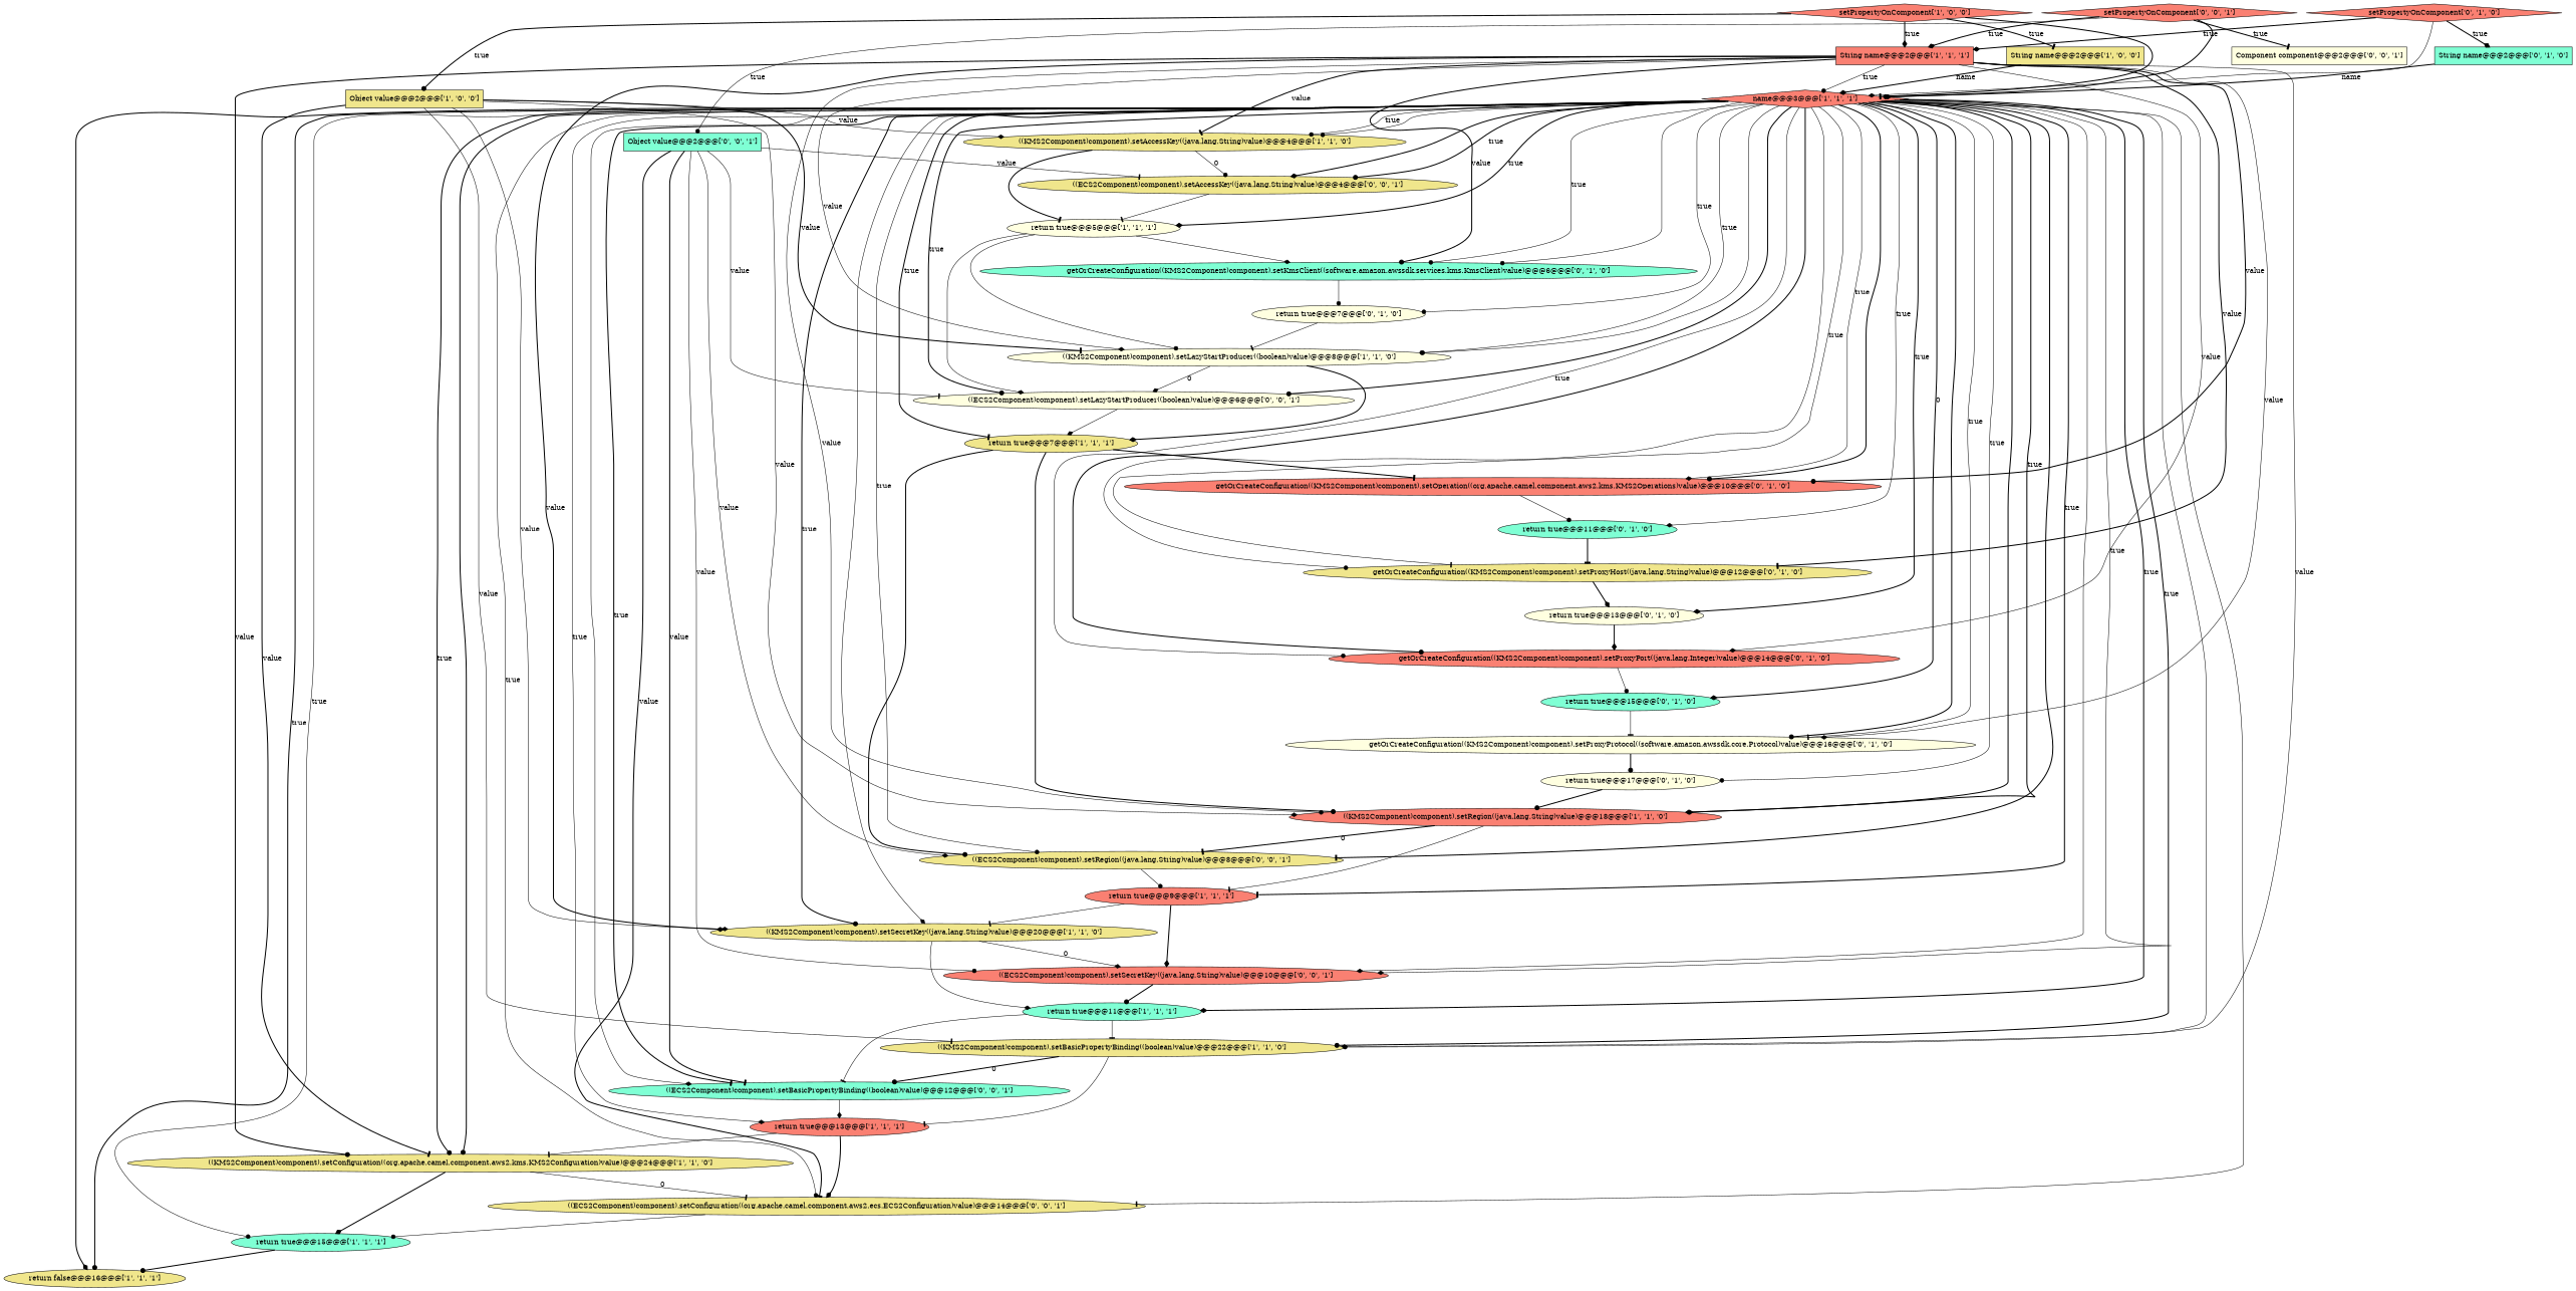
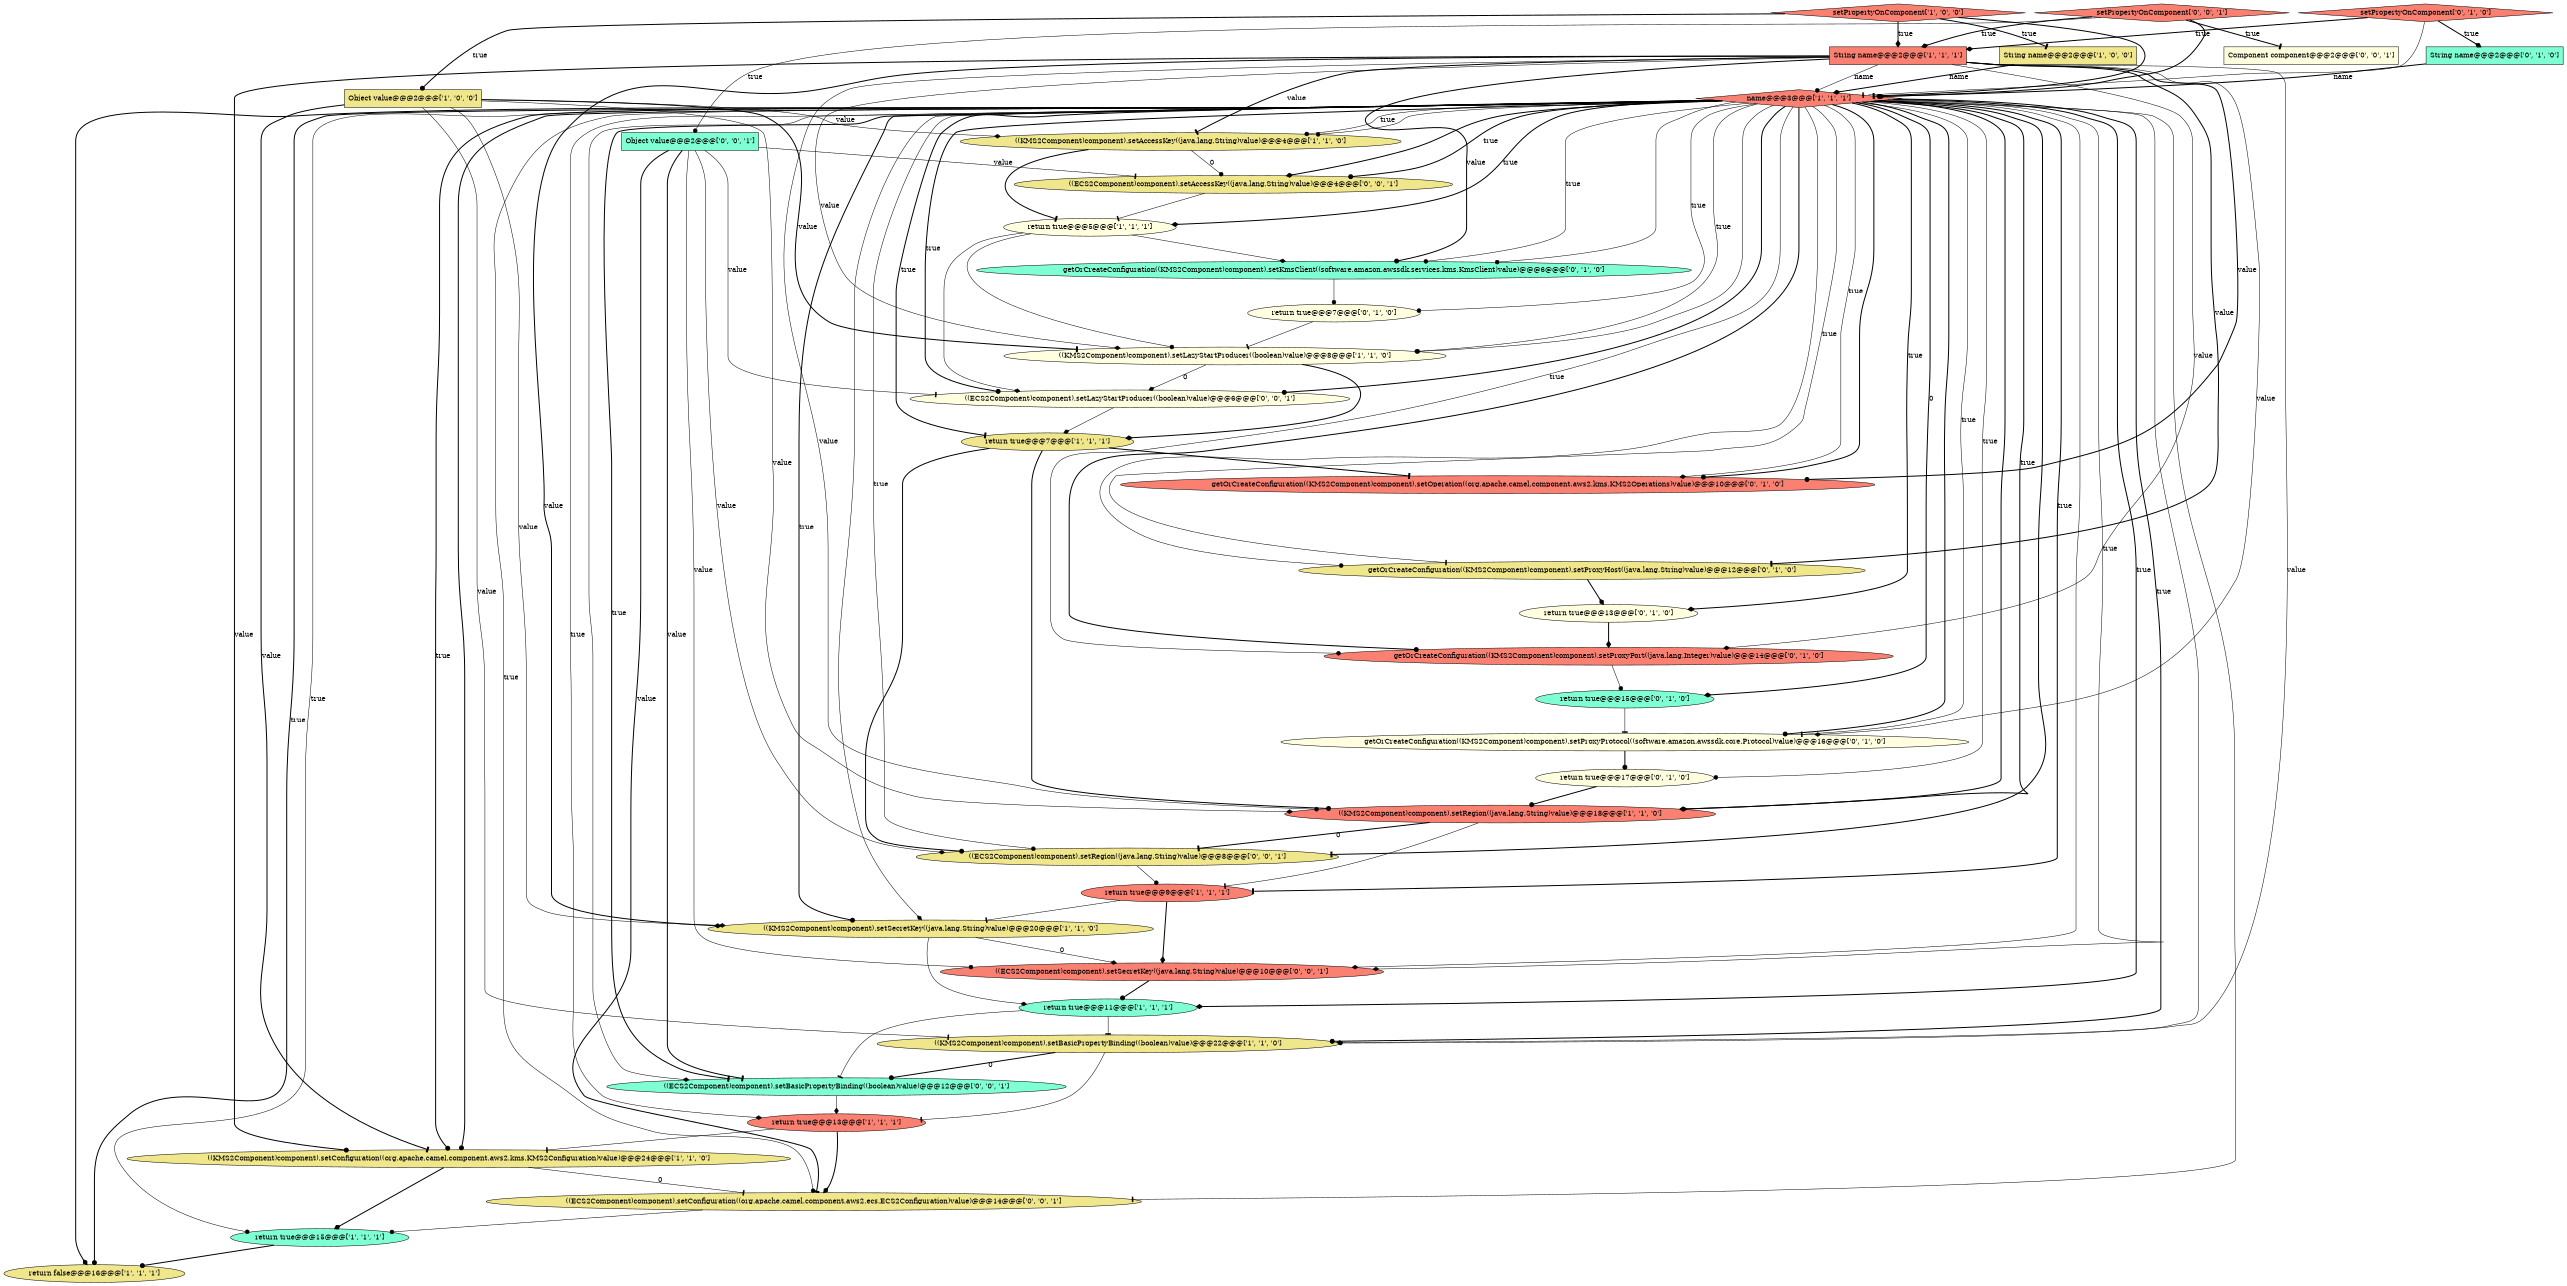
  digraph {
    node [fillcolor=khaki shape=ellipse style=filled]
    edge [arrowhead=dot style=solid]
    n1 [fillcolor=salmon label="return true@@@13@@@['1', '1', '1']"]
    n2 [label="((KMS2Component)component).setConfiguration((org.apache.camel.component.aws2.kms.KMS2Configuration)value)@@@24@@@['1', '1', '0']"]
    n3 [label="((ECS2Component)component).setConfiguration((org.apache.camel.component.aws2.ecs.ECS2Configuration)value)@@@14@@@['0', '0', '1']"]
    n4 [fillcolor=aquamarine label="return true@@@15@@@['1', '1', '1']"]
    n5 [fillcolor=salmon label="((KMS2Component)component).setRegion((java.lang.String)value)@@@18@@@['1', '1', '0']"]
    n6 [fillcolor=salmon label="return true@@@9@@@['1', '1', '1']"]
    n7 [label="((ECS2Component)component).setRegion((java.lang.String)value)@@@8@@@['0', '0', '1']"]
    n8 [label="((KMS2Component)component).setSecretKey((java.lang.String)value)@@@20@@@['1', '1', '0']"]
    n9 [fillcolor=salmon label="((ECS2Component)component).setSecretKey((java.lang.String)value)@@@10@@@['0', '0', '1']"]
    n10 [fillcolor=lightyellow label="return true@@@17@@@['0', '1', '0']"]
    n11 [fillcolor=aquamarine label="return true@@@11@@@['1', '1', '1']"]
    n12 [label="((KMS2Component)component).setBasicPropertyBinding((boolean)value)@@@22@@@['1', '1', '0']"]
    n13 [fillcolor=aquamarine label="((ECS2Component)component).setBasicPropertyBinding((boolean)value)@@@12@@@['0', '0', '1']"]
    n14 [label="String name@@@2@@@['1', '0', '0']" shape=box]
    n15 [fillcolor=salmon label="name@@@3@@@['1', '1', '1']" shape=diamond]
    n16 [fillcolor=lightyellow label="return true@@@7@@@['0', '1', '0']"]
    n17 [fillcolor=lightyellow label="((KMS2Component)component).setLazyStartProducer((boolean)value)@@@8@@@['1', '1', '0']"]
    n18 [label="getOrCreateConfiguration((KMS2Component)component).setProxyHost((java.lang.String)value)@@@12@@@['0', '1', '0']"]
    n19 [fillcolor=lightyellow label="return true@@@13@@@['0', '1', '0']"]
    n20 [fillcolor=aquamarine label="getOrCreateConfiguration((KMS2Component)component).setKmsClient((software.amazon.awssdk.services.kms.KmsClient)value)@@@6@@@['0', '1', '0']"]
    n21 [label="((KMS2Component)component).setAccessKey((java.lang.String)value)@@@4@@@['1', '1', '0']"]
-   n22 [fillcolor=aquamarine label="return true@@@11@@@['0', '1', '0']"]
    n23 [label="((ECS2Component)component).setAccessKey((java.lang.String)value)@@@4@@@['0', '0', '1']"]
    n24 [label="return false@@@16@@@['1', '1', '1']"]
    n25 [fillcolor=lightyellow label="return true@@@5@@@['1', '1', '1']"]
    n26 [fillcolor=lightyellow label="getOrCreateConfiguration((KMS2Component)component).setProxyProtocol((software.amazon.awssdk.core.Protocol)value)@@@16@@@['0', '1', '0']"]
    n27 [fillcolor=salmon label="getOrCreateConfiguration((KMS2Component)component).setOperation((org.apache.camel.component.aws2.kms.KMS2Operations)value)@@@10@@@['0', '1', '0']"]
    n28 [label="return true@@@7@@@['1', '1', '1']"]
    n29 [fillcolor=salmon label="getOrCreateConfiguration((KMS2Component)component).setProxyPort((java.lang.Integer)value)@@@14@@@['0', '1', '0']"]
    n30 [fillcolor=lightyellow label="((ECS2Component)component).setLazyStartProducer((boolean)value)@@@6@@@['0', '0', '1']"]
    n31 [fillcolor=aquamarine label="return true@@@15@@@['0', '1', '0']"]
    n32 [label="Object value@@@2@@@['1', '0', '0']" shape=box]
    n33 [fillcolor=aquamarine label="String name@@@2@@@['0', '1', '0']" shape=box]
    n34 [fillcolor=salmon label="String name@@@2@@@['1', '1', '1']" shape=box]
    n35 [fillcolor=salmon label="setPropertyOnComponent['1', '0', '0']" shape=diamond]
    n36 [fillcolor=salmon label="setPropertyOnComponent['0', '1', '0']" shape=diamond]
    n37 [fillcolor=lightyellow label="Component component@@@2@@@['0', '0', '1']" shape=box]
    n38 [fillcolor=salmon label="setPropertyOnComponent['0', '0', '1']" shape=diamond]
    n39 [fillcolor=aquamarine label="Object value@@@2@@@['0', '0', '1']" shape=box]
    n1 -> n2 [arrowhead=tee]
    n1 -> n3 [arrowhead=diamond style=bold]
    n2 -> n3 [arrowhead=tee label=0]
    n2 -> n4 [arrowhead=diamond style=bold]
    n3 -> n4
    n4 -> n24 [style=bold]
    n5 -> n6 [arrowhead=tee]
    n5 -> n7 [arrowhead=tee label=0 style=bold]
    n6 -> n8 [arrowhead=tee]
    n6 -> n9 [arrowhead=diamond style=bold]
    n7 -> n6
    n8 -> n9 [arrowhead=diamond label=0]
    n8 -> n11 [arrowhead=diamond]
    n9 -> n11 [style=bold]
    n10 -> n5 [style=bold]
    n11 -> n12 [arrowhead=tee]
    n11 -> n13 [arrowhead=tee]
    n12 -> n1 [arrowhead=tee]
    n12 -> n13 [label=0 style=bold]
    n13 -> n1 [arrowhead=diamond]
    n14 -> n15 [arrowhead=diamond label=name style=bold]
    n15 -> n1 [arrowhead=diamond label=true]
    n15 -> n2 [label=true style=bold]
    n15 -> n2 [style=bold]
    n15 -> n3 [label=true]
    n15 -> n3 [arrowhead=tee]
    n15 -> n4 [label=true]
    n15 -> n5 [arrowhead=diamond style=bold]
    n15 -> n5 [arrowhead=diamond label=true style=bold]
    n15 -> n6 [arrowhead=tee label=true style=bold]
    n15 -> n7 [label=true]
    n15 -> n7 [arrowhead=tee style=bold]
    n15 -> n8 [label=true style=bold]
    n15 -> n8 [arrowhead=diamond]
    n15 -> n9 [arrowhead=diamond]
    n15 -> n9 [arrowhead=diamond label=true]
    n15 -> n10 [label=true]
    n15 -> n11 [arrowhead=diamond label=true style=bold]
    n15 -> n12 [arrowhead=diamond]
    n15 -> n12 [label=true style=bold]
    n15 -> n13 [arrowhead=diamond]
    n15 -> n13 [arrowhead=tee label=true style=bold]
    n15 -> n16 [label=true]
    n15 -> n17 [label=true]
    n15 -> n17
    n15 -> n18 [arrowhead=tee label=true]
    n15 -> n18
    n15 -> n19 [arrowhead=diamond label=true style=bold]
    n15 -> n20 [label=true]
    n15 -> n20
    n15 -> n21 [label=true]
    n15 -> n21
-   n15 -> n22 [arrowhead=diamond label=true]
    n15 -> n23 [label=true style=bold]
    n15 -> n23 [arrowhead=diamond style=bold]
    n15 -> n24 [arrowhead=diamond style=bold]
    n15 -> n24 [label=true style=bold]
    n15 -> n25 [arrowhead=diamond label=true style=bold]
    n15 -> n26 [style=bold]
    n15 -> n26 [arrowhead=tee label=true]
    n15 -> n27 [arrowhead=diamond label=true]
    n15 -> n27 [style=bold]
    n15 -> n28 [arrowhead=tee label=true style=bold]
    n15 -> n29 [label=true]
    n15 -> n29 [style=bold]
    n15 -> n30 [style=bold]
    n15 -> n30 [label=true style=bold]
    n15 -> n31 [arrowhead=diamond label=0 style=bold]
    n16 -> n17 [arrowhead=tee]
    n17 -> n28 [arrowhead=diamond style=bold]
    n17 -> n30 [arrowhead=diamond label=0]
    n18 -> n19 [arrowhead=diamond style=bold]
    n19 -> n29 [arrowhead=diamond style=bold]
    n20 -> n16
    n21 -> n23 [label=0]
    n21 -> n25 [arrowhead=tee style=bold]
-   n22 -> n18 [arrowhead=tee style=bold]
    n23 -> n25 [arrowhead=tee]
    n25 -> n17
    n25 -> n20 [arrowhead=diamond]
    n25 -> n30 [arrowhead=diamond]
    n26 -> n10 [style=bold]
-   n27 -> n22
    n28 -> n5 [style=bold]
    n28 -> n7 [style=bold]
    n28 -> n27 [arrowhead=tee style=bold]
    n29 -> n31
    n30 -> n28 [arrowhead=diamond]
    n31 -> n26 [arrowhead=tee]
    n32 -> n2 [arrowhead=tee label=value style=bold]
    n32 -> n5 [arrowhead=diamond label=value]
    n32 -> n8 [arrowhead=diamond label=value]
    n32 -> n12 [arrowhead=tee label=value]
    n32 -> n17 [arrowhead=tee label=value style=bold]
    n32 -> n21 [arrowhead=diamond label=value]
    n33 -> n15 [label=name style=bold]
    n34 -> n2 [label=value style=bold]
    n34 -> n5 [label=value]
    n34 -> n8 [arrowhead=diamond label=value style=bold]
    n34 -> n12 [label=value]
-   n34 -> n15 [label=true]
+   n34 -> n15 [label=name]
    n34 -> n17 [arrowhead=diamond label=value]
    n34 -> n18 [arrowhead=tee label=value style=bold]
    n34 -> n20 [label=value style=bold]
    n34 -> n21 [arrowhead=tee label=value style=bold]
    n34 -> n26 [arrowhead=diamond label=value]
    n34 -> n27 [label=value style=bold]
    n34 -> n29 [arrowhead=diamond label=value]
    n35 -> n14 [arrowhead=tee label=true style=bold]
    n35 -> n15 [arrowhead=tee style=bold]
    n35 -> n32 [label=true style=bold]
    n35 -> n34 [arrowhead=diamond label=true style=bold]
-   n36 -> n15 [arrowhead=diamond]
+   n36 -> n15 [arrowhead=tee]
    n36 -> n33 [arrowhead=diamond label=true style=bold]
    n36 -> n34 [arrowhead=diamond label=true style=bold]
    n38 -> n15 [arrowhead=diamond style=bold]
    n38 -> n34 [arrowhead=diamond label=true style=bold]
    n38 -> n37 [arrowhead=tee label=true style=bold]
    n38 -> n39 [label=true]
    n39 -> n3 [arrowhead=tee label=value style=bold]
    n39 -> n7 [arrowhead=diamond label=value]
    n39 -> n9 [label=value]
    n39 -> n13 [arrowhead=tee label=value style=bold]
    n39 -> n23 [arrowhead=tee label=value]
    n39 -> n30 [arrowhead=tee label=value]
  }
